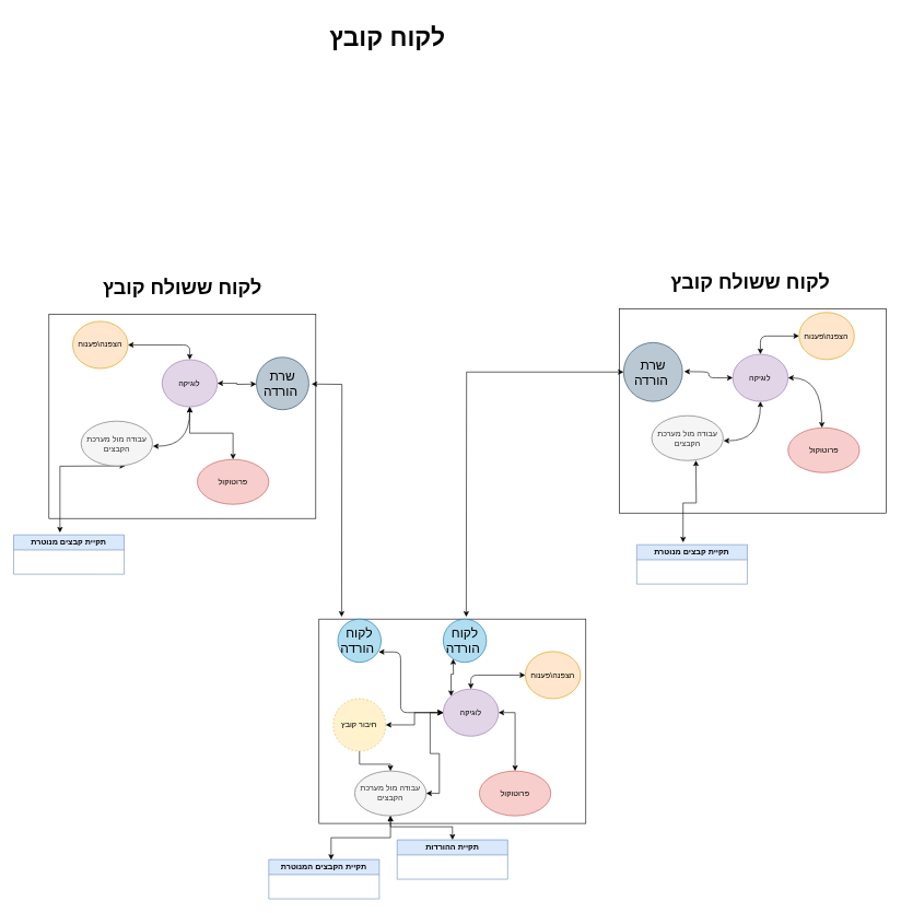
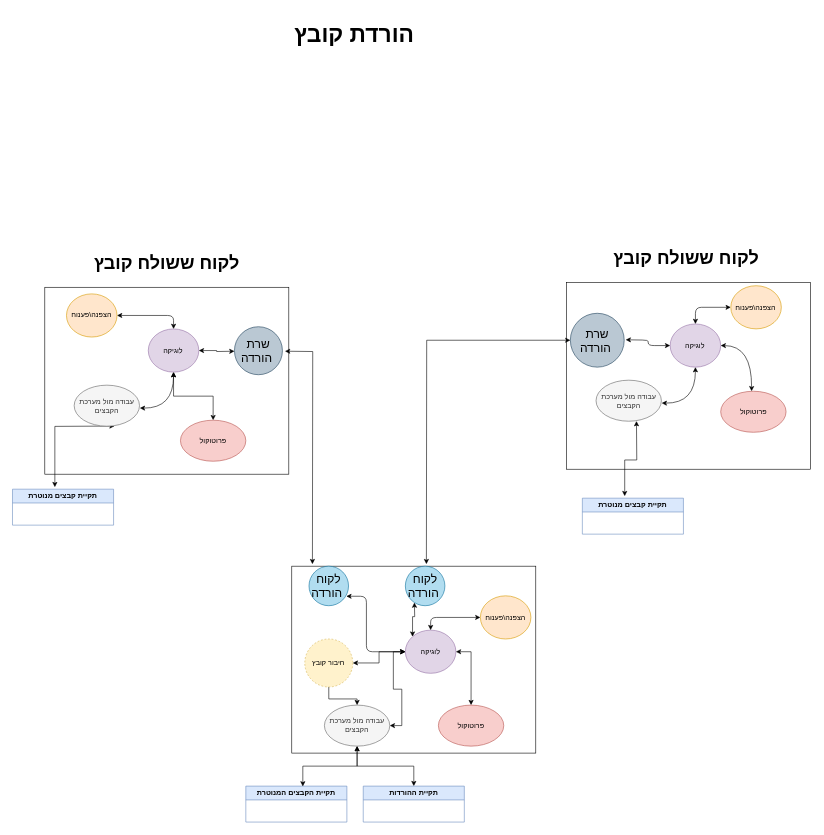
  <mxCell id="0" />
  <mxCell id="1" parent="0" />
- <mxCell id="2" value="&lt;h1 style=&quot;font-size: 38px;&quot;&gt;לקוח קובץ&lt;/h1&gt;" style="text;html=1;strokeColor=none;fillColor=none;spacing=5;spacingTop=-20;whiteSpace=wrap;overflow=hidden;rounded=0;fontSize=38;align=center;" parent="1" vertex="1"><mxGeometry x="230" y="20" width="720" height="60" as="geometry" /></mxCell>
+ <mxCell id="2" value="&lt;h1 style=&quot;font-size: 38px;&quot;&gt;הורדת קובץ&lt;/h1&gt;" style="text;html=1;strokeColor=none;fillColor=none;spacing=5;spacingTop=-20;whiteSpace=wrap;overflow=hidden;rounded=0;fontSize=38;align=center;" parent="1" vertex="1"><mxGeometry x="230" y="20" width="720" height="60" as="geometry" /></mxCell>
  <mxCell id="3" value="" style="rounded=0;whiteSpace=wrap;html=1;container=0;" parent="1" vertex="1"><mxGeometry x="943.871" y="470.117" width="406.78" height="311.6" as="geometry" /></mxCell>
  <mxCell id="4" value="תקיית קבצים מנוטרת" style="swimlane;whiteSpace=wrap;html=1;fillColor=#dae8fc;strokeColor=#6c8ebf;" parent="1" vertex="1"><mxGeometry x="970" y="829.996" width="168.493" height="59.951" as="geometry" /></mxCell>
  <mxCell id="5" value="לוגיקה" style="ellipse;whiteSpace=wrap;html=1;fillColor=#e1d5e7;strokeColor=#9673a6;" parent="1" vertex="1"><mxGeometry x="1116.37" y="539.607" width="84.247" height="71.941" as="geometry" /></mxCell>
  <mxCell id="6" style="edgeStyle=orthogonalEdgeStyle;orthogonalLoop=1;jettySize=auto;html=1;startArrow=classic;startFill=1;endArrow=classic;endFill=1;curved=1;" parent="1" target="5" edge="1"><mxGeometry relative="1" as="geometry"><mxPoint x="1102.303" y="671.517" as="sourcePoint" /></mxGeometry></mxCell>
  <mxCell id="7" style="edgeStyle=orthogonalEdgeStyle;orthogonalLoop=1;jettySize=auto;html=1;startArrow=classic;startFill=1;curved=1;" parent="1" source="5" edge="1"><mxGeometry relative="1" as="geometry"><mxPoint x="1252.121" y="651.713" as="targetPoint" /></mxGeometry></mxCell>
  <mxCell id="8" style="edgeStyle=orthogonalEdgeStyle;orthogonalLoop=1;jettySize=auto;html=1;entryX=0.5;entryY=0;entryDx=0;entryDy=0;startArrow=classic;startFill=1;rounded=1;" parent="1" source="9" target="5" edge="1"><mxGeometry relative="1" as="geometry" /></mxCell>
  <mxCell id="9" value="הצפנה\פענוח" style="ellipse;whiteSpace=wrap;html=1;fillColor=#ffe6cc;strokeColor=#d79b00;" parent="1" vertex="1"><mxGeometry x="1217.468" y="475.816" width="84.247" height="71.941" as="geometry" /></mxCell>
  <mxCell id="10" style="edgeStyle=orthogonalEdgeStyle;rounded=1;orthogonalLoop=1;jettySize=auto;html=1;entryX=1;entryY=0.5;entryDx=0;entryDy=0;startArrow=classic;startFill=1;" parent="1" source="5" edge="1"><mxGeometry relative="1" as="geometry"><mxPoint x="1042.247" y="565.972" as="targetPoint" /></mxGeometry></mxCell>
  <mxCell id="11" style="edgeStyle=orthogonalEdgeStyle;rounded=0;orthogonalLoop=1;jettySize=auto;html=1;entryX=0.419;entryY=-0.057;entryDx=0;entryDy=0;entryPerimeter=0;endArrow=classic;endFill=1;startArrow=classic;startFill=1;" parent="1" target="4" edge="1"><mxGeometry relative="1" as="geometry"><mxPoint x="1060.201" y="701.471" as="sourcePoint" /></mxGeometry></mxCell>
  <mxCell id="12" value="&lt;h1 style=&quot;font-size: 30px;&quot;&gt;לקוח ששולח קובץ&amp;nbsp;&lt;/h1&gt;" style="text;html=1;strokeColor=none;fillColor=none;spacing=5;spacingTop=-20;whiteSpace=wrap;overflow=hidden;rounded=0;fontSize=30;align=center;" parent="1" vertex="1"><mxGeometry x="992.808" y="401.72" width="308.904" height="59.951" as="geometry" /></mxCell>
  <mxCell id="13" value="פרוטוקול" style="ellipse;whiteSpace=wrap;html=1;fillColor=#f8cecc;strokeColor=#b85450;container=0;" parent="1" vertex="1"><mxGeometry x="1200.62" y="651.717" width="108.958" height="68.4" as="geometry" /></mxCell>
  <mxCell id="14" value="עבודה מול מערכת הקבצים" style="ellipse;whiteSpace=wrap;html=1;fillColor=#f5f5f5;fontColor=#333333;strokeColor=#666666;container=0;" parent="1" vertex="1"><mxGeometry x="992.807" y="633.317" width="108.958" height="68.4" as="geometry" /></mxCell>
  <mxCell id="15" value="" style="rounded=0;whiteSpace=wrap;html=1;container=0;" parent="1" vertex="1"><mxGeometry x="73.871" y="478.397" width="406.78" height="311.6" as="geometry" /></mxCell>
  <mxCell id="16" value="תקיית קבצים מנוטרת" style="swimlane;whiteSpace=wrap;html=1;fillColor=#dae8fc;strokeColor=#6c8ebf;" parent="1" vertex="1"><mxGeometry x="20" y="814.996" width="168.493" height="59.951" as="geometry" /></mxCell>
  <mxCell id="17" value="לוגיקה" style="ellipse;whiteSpace=wrap;html=1;fillColor=#e1d5e7;strokeColor=#9673a6;" parent="1" vertex="1"><mxGeometry x="246.37" y="547.887" width="84.247" height="71.941" as="geometry" /></mxCell>
  <mxCell id="18" style="edgeStyle=orthogonalEdgeStyle;orthogonalLoop=1;jettySize=auto;html=1;startArrow=classic;startFill=1;endArrow=classic;endFill=1;curved=1;" parent="1" target="17" edge="1"><mxGeometry relative="1" as="geometry"><mxPoint x="232.303" y="679.797" as="sourcePoint" /></mxGeometry></mxCell>
  <mxCell id="19" style="edgeStyle=orthogonalEdgeStyle;orthogonalLoop=1;jettySize=auto;html=1;entryX=0.5;entryY=0;entryDx=0;entryDy=0;startArrow=classic;startFill=1;rounded=1;" parent="1" source="20" target="17" edge="1"><mxGeometry relative="1" as="geometry" /></mxCell>
  <mxCell id="20" value="הצפנה\פענוח" style="ellipse;whiteSpace=wrap;html=1;fillColor=#ffe6cc;strokeColor=#d79b00;" parent="1" vertex="1"><mxGeometry x="109.998" y="489.426" width="84.247" height="71.941" as="geometry" /></mxCell>
  <mxCell id="21" style="edgeStyle=orthogonalEdgeStyle;rounded=0;orthogonalLoop=1;jettySize=auto;html=1;startArrow=classic;startFill=1;" parent="1" target="17" edge="1"><mxGeometry relative="1" as="geometry"><mxPoint x="390" y="585" as="sourcePoint" /></mxGeometry></mxCell>
  <mxCell id="22" style="edgeStyle=orthogonalEdgeStyle;rounded=0;orthogonalLoop=1;jettySize=auto;html=1;startArrow=classic;startFill=1;" parent="1" edge="1"><mxGeometry relative="1" as="geometry"><mxPoint x="520" y="940" as="targetPoint" /><mxPoint x="474.247" y="585" as="sourcePoint" /></mxGeometry></mxCell>
  <mxCell id="23" style="edgeStyle=orthogonalEdgeStyle;rounded=0;orthogonalLoop=1;jettySize=auto;html=1;entryX=0.419;entryY=-0.057;entryDx=0;entryDy=0;entryPerimeter=0;endArrow=classic;endFill=1;startArrow=classic;startFill=1;" parent="1" target="16" edge="1"><mxGeometry relative="1" as="geometry"><mxPoint x="190.201" y="709.751" as="sourcePoint" /></mxGeometry></mxCell>
  <mxCell id="24" value="&lt;h1 style=&quot;font-size: 30px;&quot;&gt;לקוח ששולח קובץ&lt;/h1&gt;" style="text;html=1;strokeColor=none;fillColor=none;spacing=5;spacingTop=-20;whiteSpace=wrap;overflow=hidden;rounded=0;fontSize=30;align=center;" parent="1" vertex="1"><mxGeometry x="122.808" y="410" width="308.904" height="59.951" as="geometry" /></mxCell>
  <mxCell id="25" style="edgeStyle=orthogonalEdgeStyle;rounded=0;orthogonalLoop=1;jettySize=auto;html=1;startArrow=classic;startFill=1;" parent="1" source="26" target="17" edge="1"><mxGeometry relative="1" as="geometry" /></mxCell>
  <mxCell id="26" value="פרוטוקול" style="ellipse;whiteSpace=wrap;html=1;fillColor=#f8cecc;strokeColor=#b85450;container=0;" parent="1" vertex="1"><mxGeometry x="300" y="699.997" width="108.958" height="68.4" as="geometry" /></mxCell>
  <mxCell id="27" value="עבודה מול מערכת הקבצים" style="ellipse;whiteSpace=wrap;html=1;fillColor=#f5f5f5;fontColor=#333333;strokeColor=#666666;container=0;" parent="1" vertex="1"><mxGeometry x="122.807" y="641.597" width="108.958" height="68.4" as="geometry" /></mxCell>
  <mxCell id="28" value="" style="rounded=0;whiteSpace=wrap;html=1;container=0;" parent="1" vertex="1"><mxGeometry x="485.581" y="943.347" width="406.78" height="311.6" as="geometry" /></mxCell>
  <mxCell id="29" value="תקיית הקבצים המנוטרת" style="swimlane;whiteSpace=wrap;html=1;fillColor=#dae8fc;strokeColor=#6c8ebf;" parent="1" vertex="1"><mxGeometry x="408.96" y="1309.996" width="168.493" height="59.951" as="geometry" /></mxCell>
  <mxCell id="30" style="edgeStyle=orthogonalEdgeStyle;rounded=0;orthogonalLoop=1;jettySize=auto;html=1;startArrow=classic;startFill=1;" parent="1" source="32" target="41" edge="1"><mxGeometry relative="1" as="geometry" /></mxCell>
  <mxCell id="31" style="edgeStyle=orthogonalEdgeStyle;rounded=0;orthogonalLoop=1;jettySize=auto;html=1;entryX=1;entryY=0.5;entryDx=0;entryDy=0;startArrow=classic;startFill=1;" parent="1" source="32" target="38" edge="1"><mxGeometry relative="1" as="geometry" /></mxCell>
  <mxCell id="32" value="לוגיקה" style="ellipse;whiteSpace=wrap;html=1;fillColor=#e1d5e7;strokeColor=#9673a6;" parent="1" vertex="1"><mxGeometry x="674.93" y="1049.997" width="84.247" height="71.941" as="geometry" /></mxCell>
  <mxCell id="33" style="edgeStyle=orthogonalEdgeStyle;orthogonalLoop=1;jettySize=auto;html=1;entryX=0.5;entryY=0;entryDx=0;entryDy=0;startArrow=classic;startFill=1;rounded=1;" parent="1" source="34" target="32" edge="1"><mxGeometry relative="1" as="geometry" /></mxCell>
  <mxCell id="34" value="הצפנה\פענוח" style="ellipse;whiteSpace=wrap;html=1;fillColor=#ffe6cc;strokeColor=#d79b00;" parent="1" vertex="1"><mxGeometry x="799.998" y="992.786" width="84.247" height="71.941" as="geometry" /></mxCell>
  <mxCell id="35" style="edgeStyle=orthogonalEdgeStyle;rounded=1;orthogonalLoop=1;jettySize=auto;html=1;entryX=0.944;entryY=0.761;entryDx=0;entryDy=0;startArrow=classic;startFill=1;entryPerimeter=0;" parent="1" source="32" target="46" edge="1"><mxGeometry relative="1" as="geometry"><mxPoint x="587.247" y="995.972" as="targetPoint" /><Array as="points"><mxPoint x="610" y="1086" /><mxPoint x="610" y="994" /></Array></mxGeometry></mxCell>
  <mxCell id="36" style="edgeStyle=orthogonalEdgeStyle;rounded=0;orthogonalLoop=1;jettySize=auto;html=1;entryX=1;entryY=0.5;entryDx=0;entryDy=0;startArrow=classic;startFill=1;" parent="1" source="37" target="32" edge="1"><mxGeometry relative="1" as="geometry" /></mxCell>
  <mxCell id="37" value="פרוטוקול" style="ellipse;whiteSpace=wrap;html=1;fillColor=#f8cecc;strokeColor=#b85450;container=0;" parent="1" vertex="1"><mxGeometry x="730" y="1174.947" width="108.958" height="68.4" as="geometry" /></mxCell>
  <mxCell id="38" value="עבודה מול מערכת הקבצים" style="ellipse;whiteSpace=wrap;html=1;fillColor=#f5f5f5;fontColor=#333333;strokeColor=#666666;container=0;" parent="1" vertex="1"><mxGeometry x="539.997" y="1174.947" width="108.958" height="68.4" as="geometry" /></mxCell>
  <mxCell id="39" style="edgeStyle=orthogonalEdgeStyle;rounded=0;orthogonalLoop=1;jettySize=auto;html=1;entryX=0.564;entryY=0.009;entryDx=0;entryDy=0;entryPerimeter=0;startArrow=classic;startFill=1;" parent="1" source="38" target="29" edge="1"><mxGeometry relative="1" as="geometry" /></mxCell>
  <mxCell id="40" style="edgeStyle=orthogonalEdgeStyle;rounded=0;orthogonalLoop=1;jettySize=auto;html=1;" parent="1" source="41" target="38" edge="1"><mxGeometry relative="1" as="geometry" /></mxCell>
  <mxCell id="41" value="חיבור קובץ" style="ellipse;whiteSpace=wrap;html=1;aspect=fixed;fillColor=#fff2cc;strokeColor=#d6b656;dashed=1;" parent="1" vertex="1"><mxGeometry x="507.25" y="1064.73" width="80" height="80" as="geometry" /></mxCell>
  <mxCell id="42" style="edgeStyle=orthogonalEdgeStyle;rounded=0;orthogonalLoop=1;jettySize=auto;html=1;entryX=0.5;entryY=1;entryDx=0;entryDy=0;startArrow=classic;startFill=1;" parent="1" source="43" target="38" edge="1"><mxGeometry relative="1" as="geometry" /></mxCell>
- <mxCell id="43" value="תקיית ההורדות" style="swimlane;whiteSpace=wrap;html=1;fillColor=#dae8fc;strokeColor=#6c8ebf;" parent="1" vertex="1"><mxGeometry x="604.73" y="1280" width="168.49" height="59.95" as="geometry" /></mxCell>
+ <mxCell id="43" value="תקיית ההורדות" style="swimlane;whiteSpace=wrap;html=1;fillColor=#dae8fc;strokeColor=#6c8ebf;" parent="1" vertex="1"><mxGeometry x="604.73" y="1310" width="168.49" height="59.95" as="geometry" /></mxCell>
  <mxCell id="44" style="edgeStyle=orthogonalEdgeStyle;rounded=0;orthogonalLoop=1;jettySize=auto;html=1;entryX=0;entryY=0;entryDx=0;entryDy=0;startArrow=classic;startFill=1;" edge="1" parent="1" target="32"><mxGeometry relative="1" as="geometry"><mxPoint x="690" y="1004" as="sourcePoint" /></mxGeometry></mxCell>
  <mxCell id="45" value="&lt;span style=&quot;font-size: 20px;&quot;&gt;לקוח הורדה&amp;nbsp;&lt;/span&gt;" style="ellipse;whiteSpace=wrap;html=1;aspect=fixed;fillColor=#b1ddf0;strokeColor=#10739e;" vertex="1" parent="1"><mxGeometry x="674.93" y="943.35" width="65.91" height="65.91" as="geometry" /></mxCell>
  <mxCell id="46" value="&lt;span style=&quot;font-size: 20px;&quot;&gt;לקוח הורדה&amp;nbsp;&lt;/span&gt;" style="ellipse;whiteSpace=wrap;html=1;aspect=fixed;fillColor=#b1ddf0;strokeColor=#10739e;" vertex="1" parent="1"><mxGeometry x="514.3" y="943.35" width="65.91" height="65.91" as="geometry" /></mxCell>
  <mxCell id="47" value="&lt;span style=&quot;font-size: 20px;&quot;&gt;שרת הורדה&amp;nbsp;&lt;/span&gt;" style="ellipse;whiteSpace=wrap;html=1;aspect=fixed;fillColor=#bac8d3;strokeColor=#23445d;" vertex="1" parent="1"><mxGeometry x="390" y="544.17" width="80" height="80" as="geometry" /></mxCell>
  <mxCell id="48" style="edgeStyle=orthogonalEdgeStyle;rounded=0;orthogonalLoop=1;jettySize=auto;html=1;startArrow=classic;startFill=1;" edge="1" parent="1" source="49"><mxGeometry relative="1" as="geometry"><mxPoint x="710" y="940" as="targetPoint" /></mxGeometry></mxCell>
  <mxCell id="49" value="&lt;span style=&quot;font-size: 20px;&quot;&gt;שרת הורדה&amp;nbsp;&lt;/span&gt;" style="ellipse;whiteSpace=wrap;html=1;aspect=fixed;fillColor=#bac8d3;strokeColor=#23445d;" vertex="1" parent="1"><mxGeometry x="950" y="521.77" width="89.78" height="89.78" as="geometry" /></mxCell>
